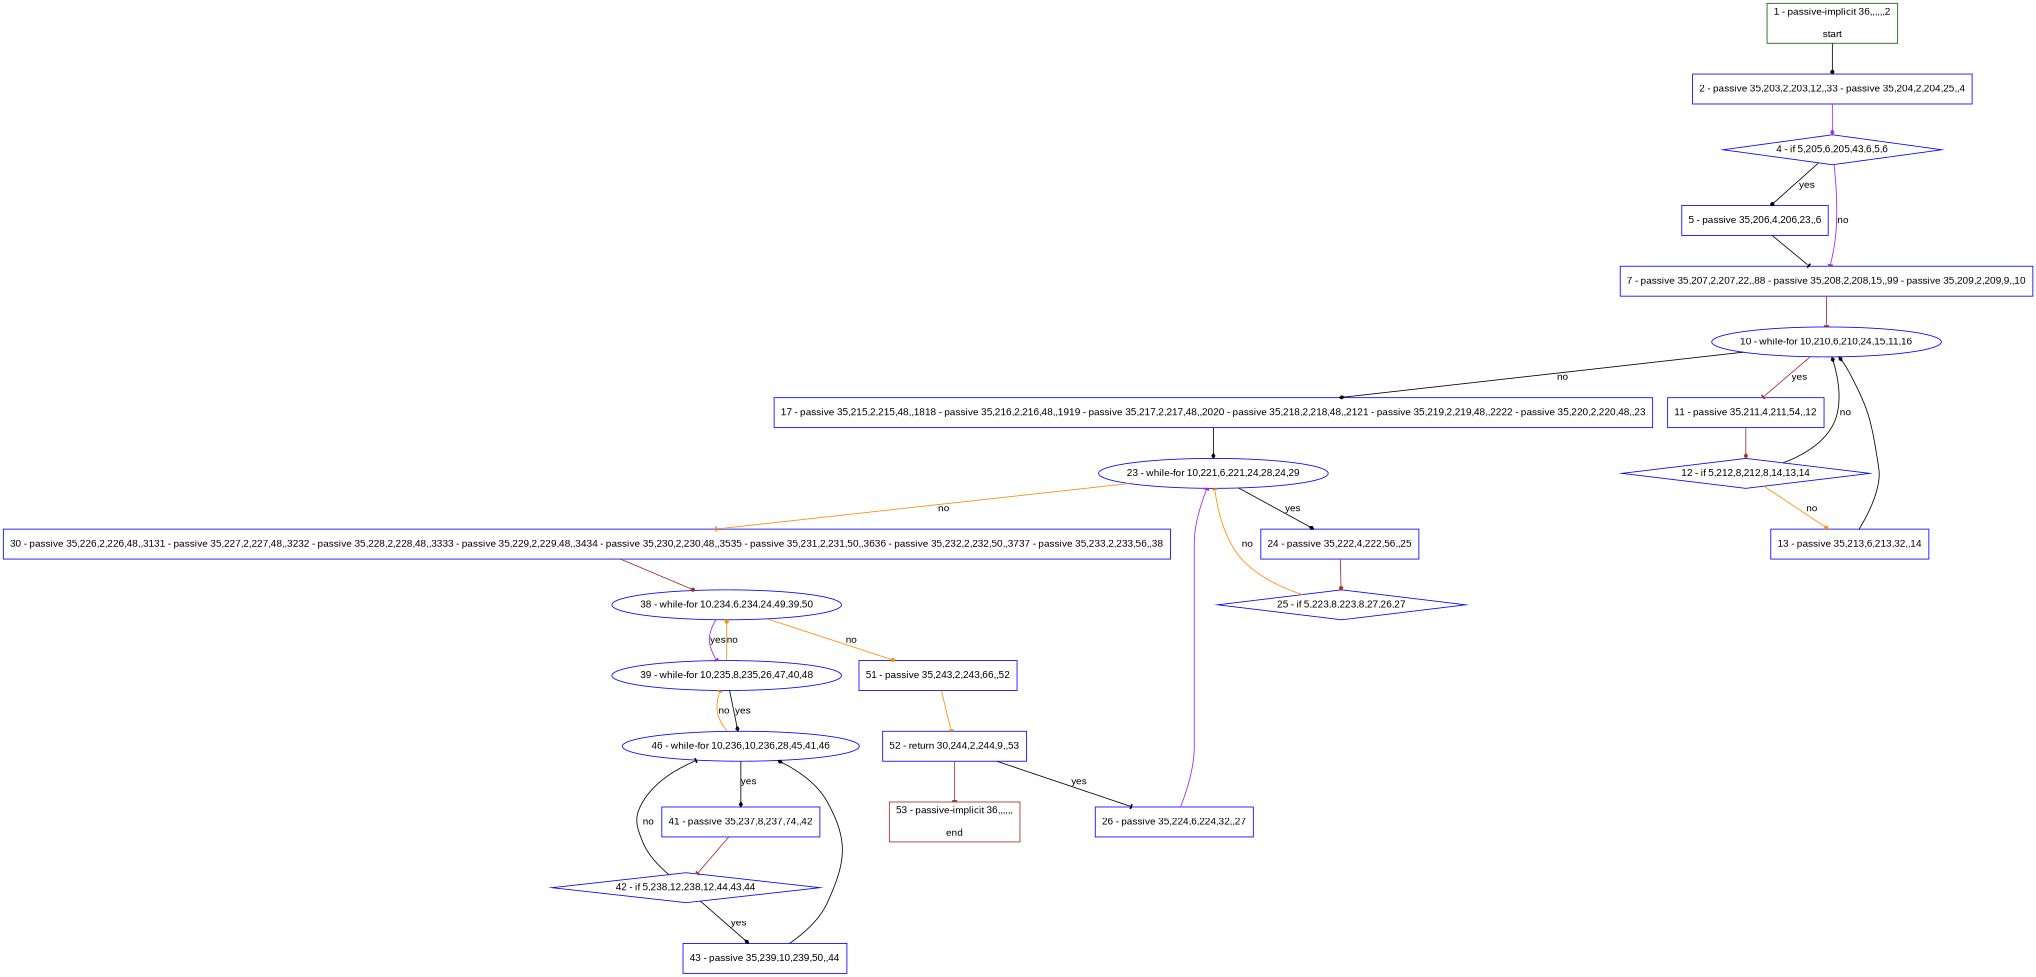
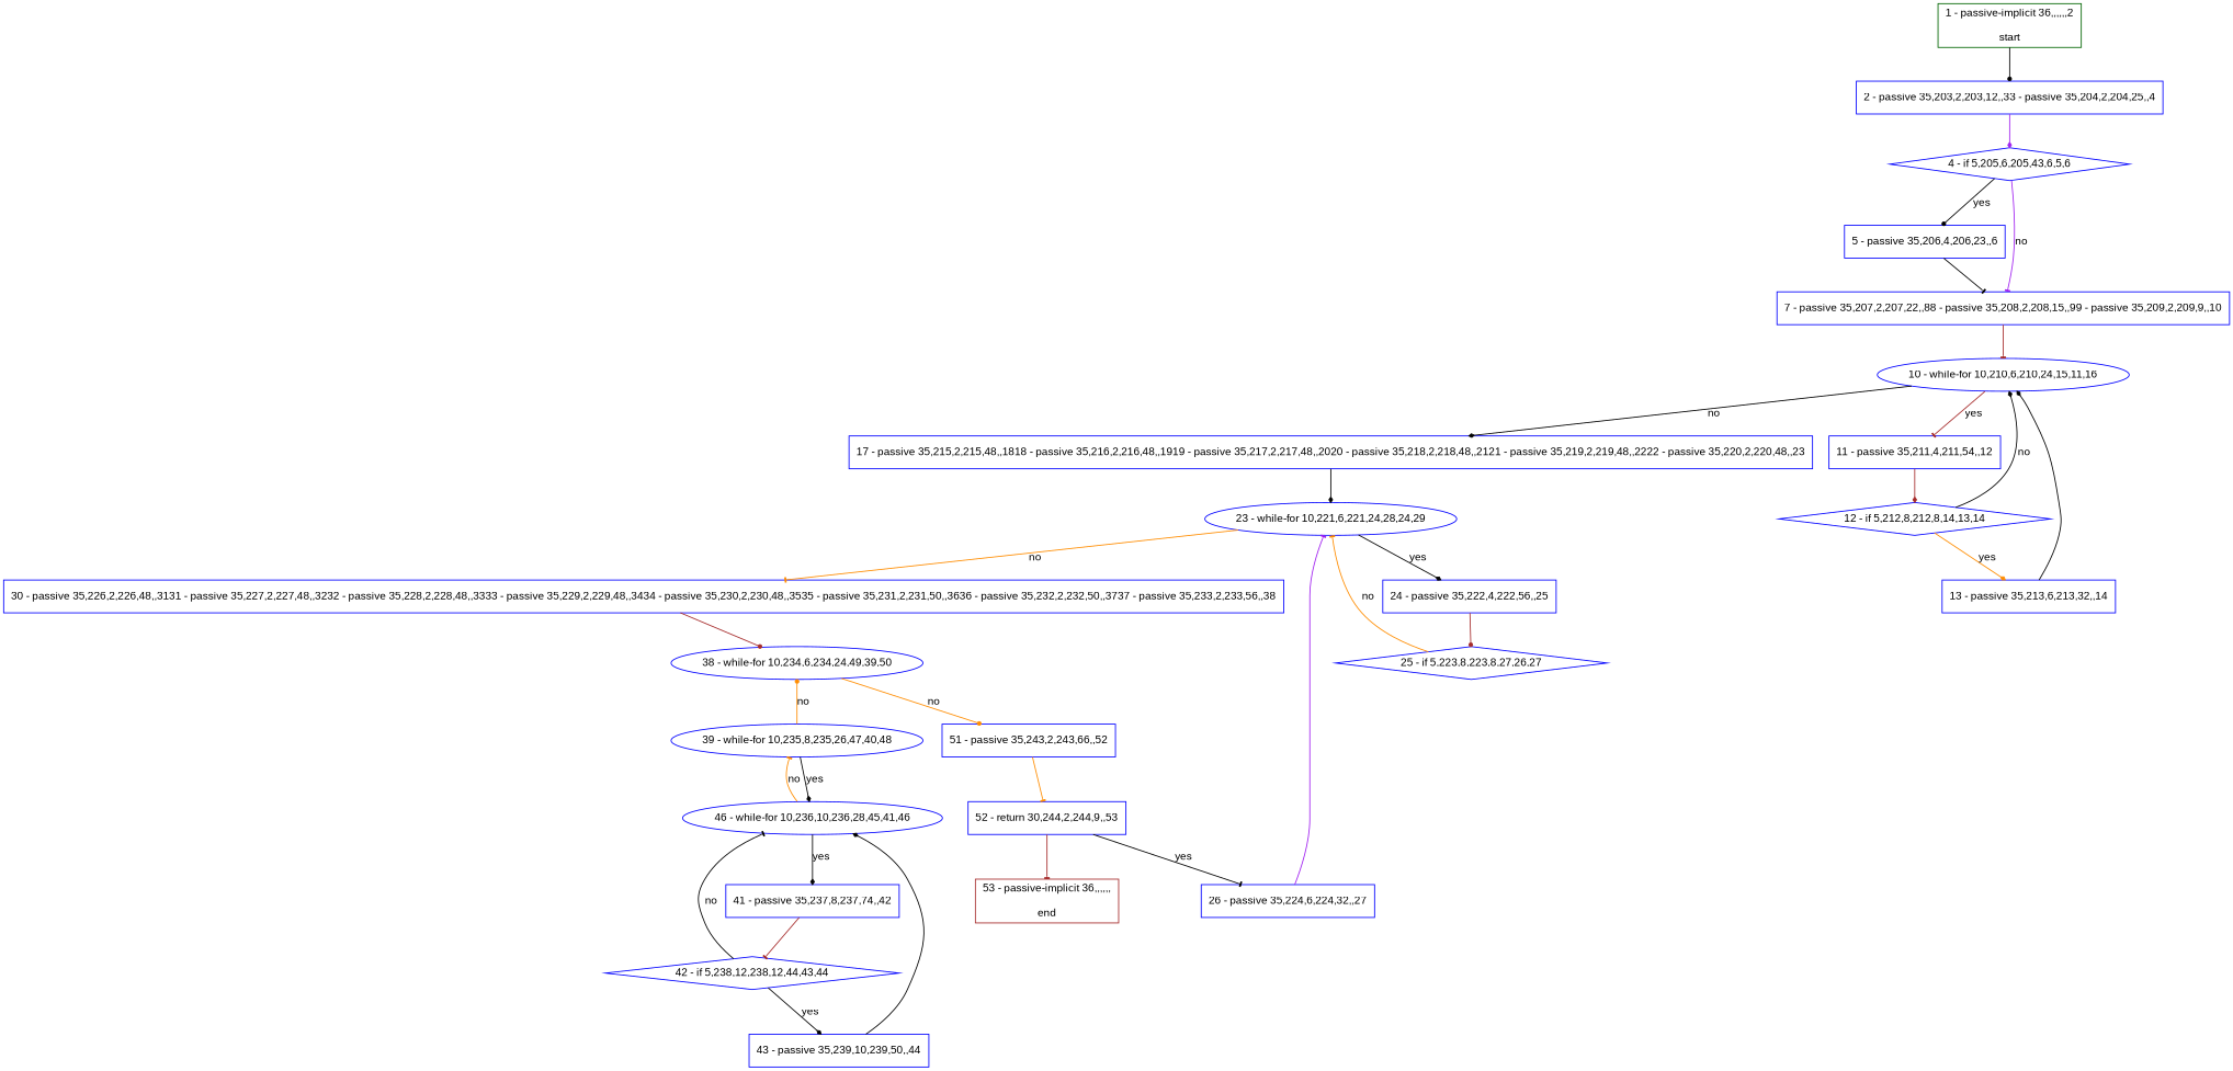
  digraph {
    bgcolor=white
    compound=true
    fillcolor="#FFFFCC"
    fontname=Arial
    fontsize=12
    pack=true
    packmode=clust
    style="rounded,filled"
    node [color="#0000ff" compound=true fillcolor="#ffffff" fixedsize=false fontname=Arial fontsize=12 node_initialized=no shape=box style=filled]
    edge [arrowhead=tee arrowsize=0.5 arrowtail=none color=black compound=true dir=forward fontcolor=black fontname=Arial fontsize=12]
    n1 [label="2 - passive 35,203,2,203,12,,33 - passive 35,204,2,204,25,,4"]
    n2 [label="4 - if 5,205,6,205,43,6,5,6" shape=diamond]
    n3 [label="5 - passive 35,206,4,206,23,,6"]
    n4 [label="7 - passive 35,207,2,207,22,,88 - passive 35,208,2,208,15,,99 - passive 35,209,2,209,9,,10"]
    n5 [color="#006400" label="1 - passive-implicit 36,,,,,,2\n\nstart"]
    n6 [label="10 - while-for 10,210,6,210,24,15,11,16" shape=oval]
    n7 [label="11 - passive 35,211,4,211,54,,12"]
    n8 [label="17 - passive 35,215,2,215,48,,1818 - passive 35,216,2,216,48,,1919 - passive 35,217,2,217,48,,2020 - passive 35,218,2,218,48,,2121 - passive 35,219,2,219,48,,2222 - passive 35,220,2,220,48,,23"]
    n9 [label="12 - if 5,212,8,212,8,14,13,14" shape=diamond]
    n10 [label="23 - while-for 10,221,6,221,24,28,24,29" shape=oval]
    n11 [label="13 - passive 35,213,6,213,32,,14"]
    n12 [label="24 - passive 35,222,4,222,56,,25"]
    n13 [label="30 - passive 35,226,2,226,48,,3131 - passive 35,227,2,227,48,,3232 - passive 35,228,2,228,48,,3333 - passive 35,229,2,229,48,,3434 - passive 35,230,2,230,48,,3535 - passive 35,231,2,231,50,,3636 - passive 35,232,2,232,50,,3737 - passive 35,233,2,233,56,,38"]
    n14 [label="25 - if 5,223,8,223,8,27,26,27" shape=diamond]
    n15 [label="38 - while-for 10,234,6,234,24,49,39,50" shape=oval]
    n16 [label="39 - while-for 10,235,8,235,26,47,40,48" shape=oval]
    n17 [label="51 - passive 35,243,2,243,66,,52"]
    n18 [label="26 - passive 35,224,6,224,32,,27"]
    n19 [label="46 - while-for 10,236,10,236,28,45,41,46" shape=oval]
    n20 [label="52 - return 30,244,2,244,9,,53"]
    n21 [label="41 - passive 35,237,8,237,74,,42"]
    n22 [color="#a52a2a" label="53 - passive-implicit 36,,,,,,\n\nend"]
    n23 [label="42 - if 5,238,12,238,12,44,43,44" shape=diamond]
    n24 [label="43 - passive 35,239,10,239,50,,44"]
    n1 -> n2 [arrowhead=diamond color=purple]
    n2 -> n3 [arrowhead=dot label=yes]
    n2 -> n4 [color=purple label=no]
    n3 -> n4
    n4 -> n6 [color=brown]
    n5 -> n1 [arrowhead=dot]
    n6 -> n7 [color=brown label=yes]
    n6 -> n8 [arrowhead=diamond label=no]
    n7 -> n9 [arrowhead=diamond color=brown]
    n8 -> n10 [arrowhead=diamond]
    n9 -> n6 [arrowhead=diamond label=no]
-   n9 -> n11 [arrowhead=diamond color=darkorange label=no]
+   n9 -> n11 [arrowhead=diamond color=darkorange label=yes]
    n10 -> n12 [arrowhead=diamond label=yes]
    n10 -> n13 [color=darkorange label=no]
    n11 -> n6 [arrowhead=diamond]
    n12 -> n14 [arrowhead=dot color=brown]
    n13 -> n15 [arrowhead=dot color=brown]
    n14 -> n10 [color=darkorange label=no]
-   n15 -> n16 [color=purple label=yes]
    n15 -> n17 [arrowhead=dot color=darkorange label=no]
    n16 -> n15 [arrowhead=dot color=darkorange label=no]
    n16 -> n19 [arrowhead=diamond label=yes]
    n17 -> n20 [color=darkorange]
    n18 -> n10 [color=purple]
    n19 -> n16 [color=darkorange label=no]
    n19 -> n21 [arrowhead=diamond label=yes]
    n20 -> n18 [label=yes]
    n20 -> n22 [color=brown]
    n21 -> n23 [color=brown]
    n23 -> n19 [label=no]
    n23 -> n24 [arrowhead=diamond label=yes]
    n24 -> n19 [arrowhead=diamond]
  }
